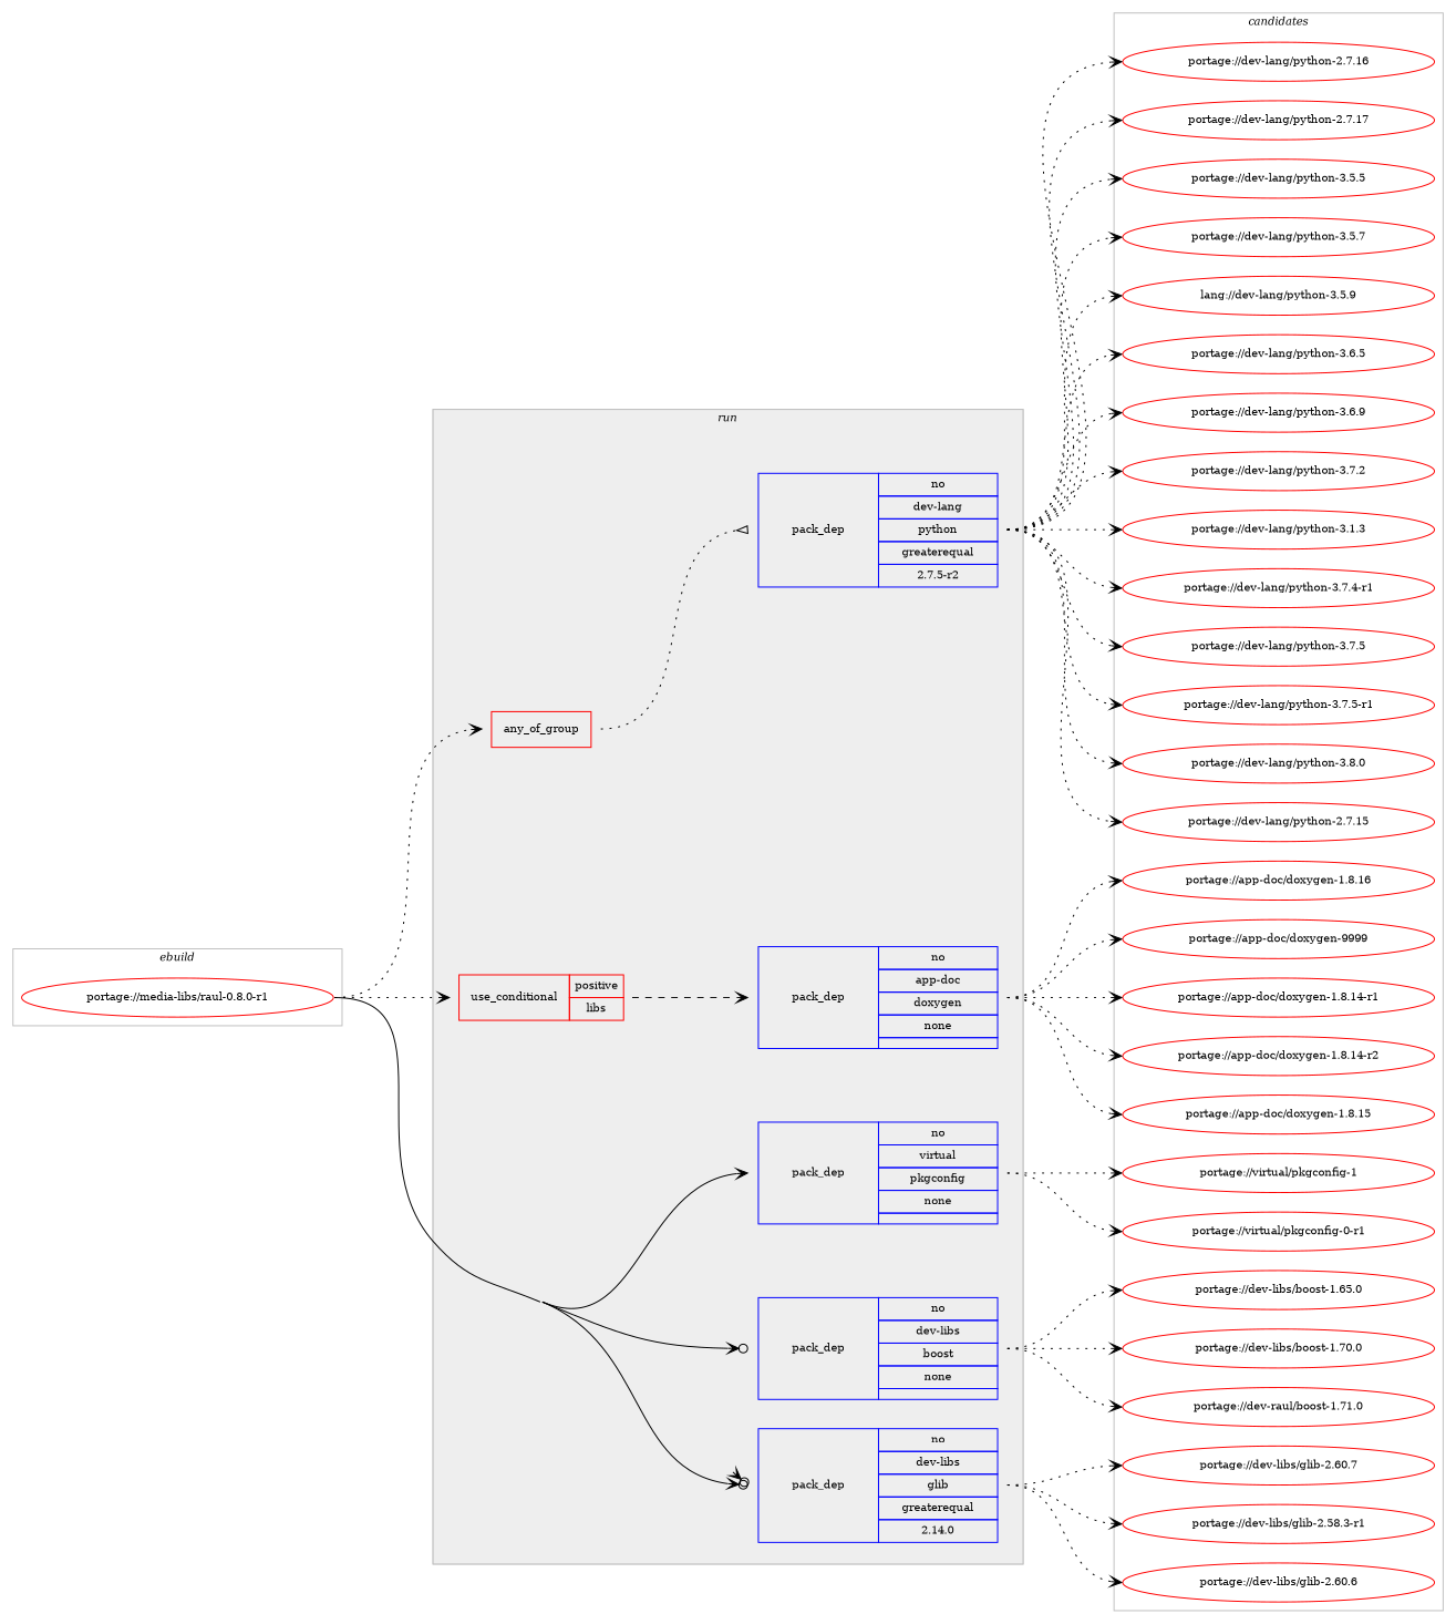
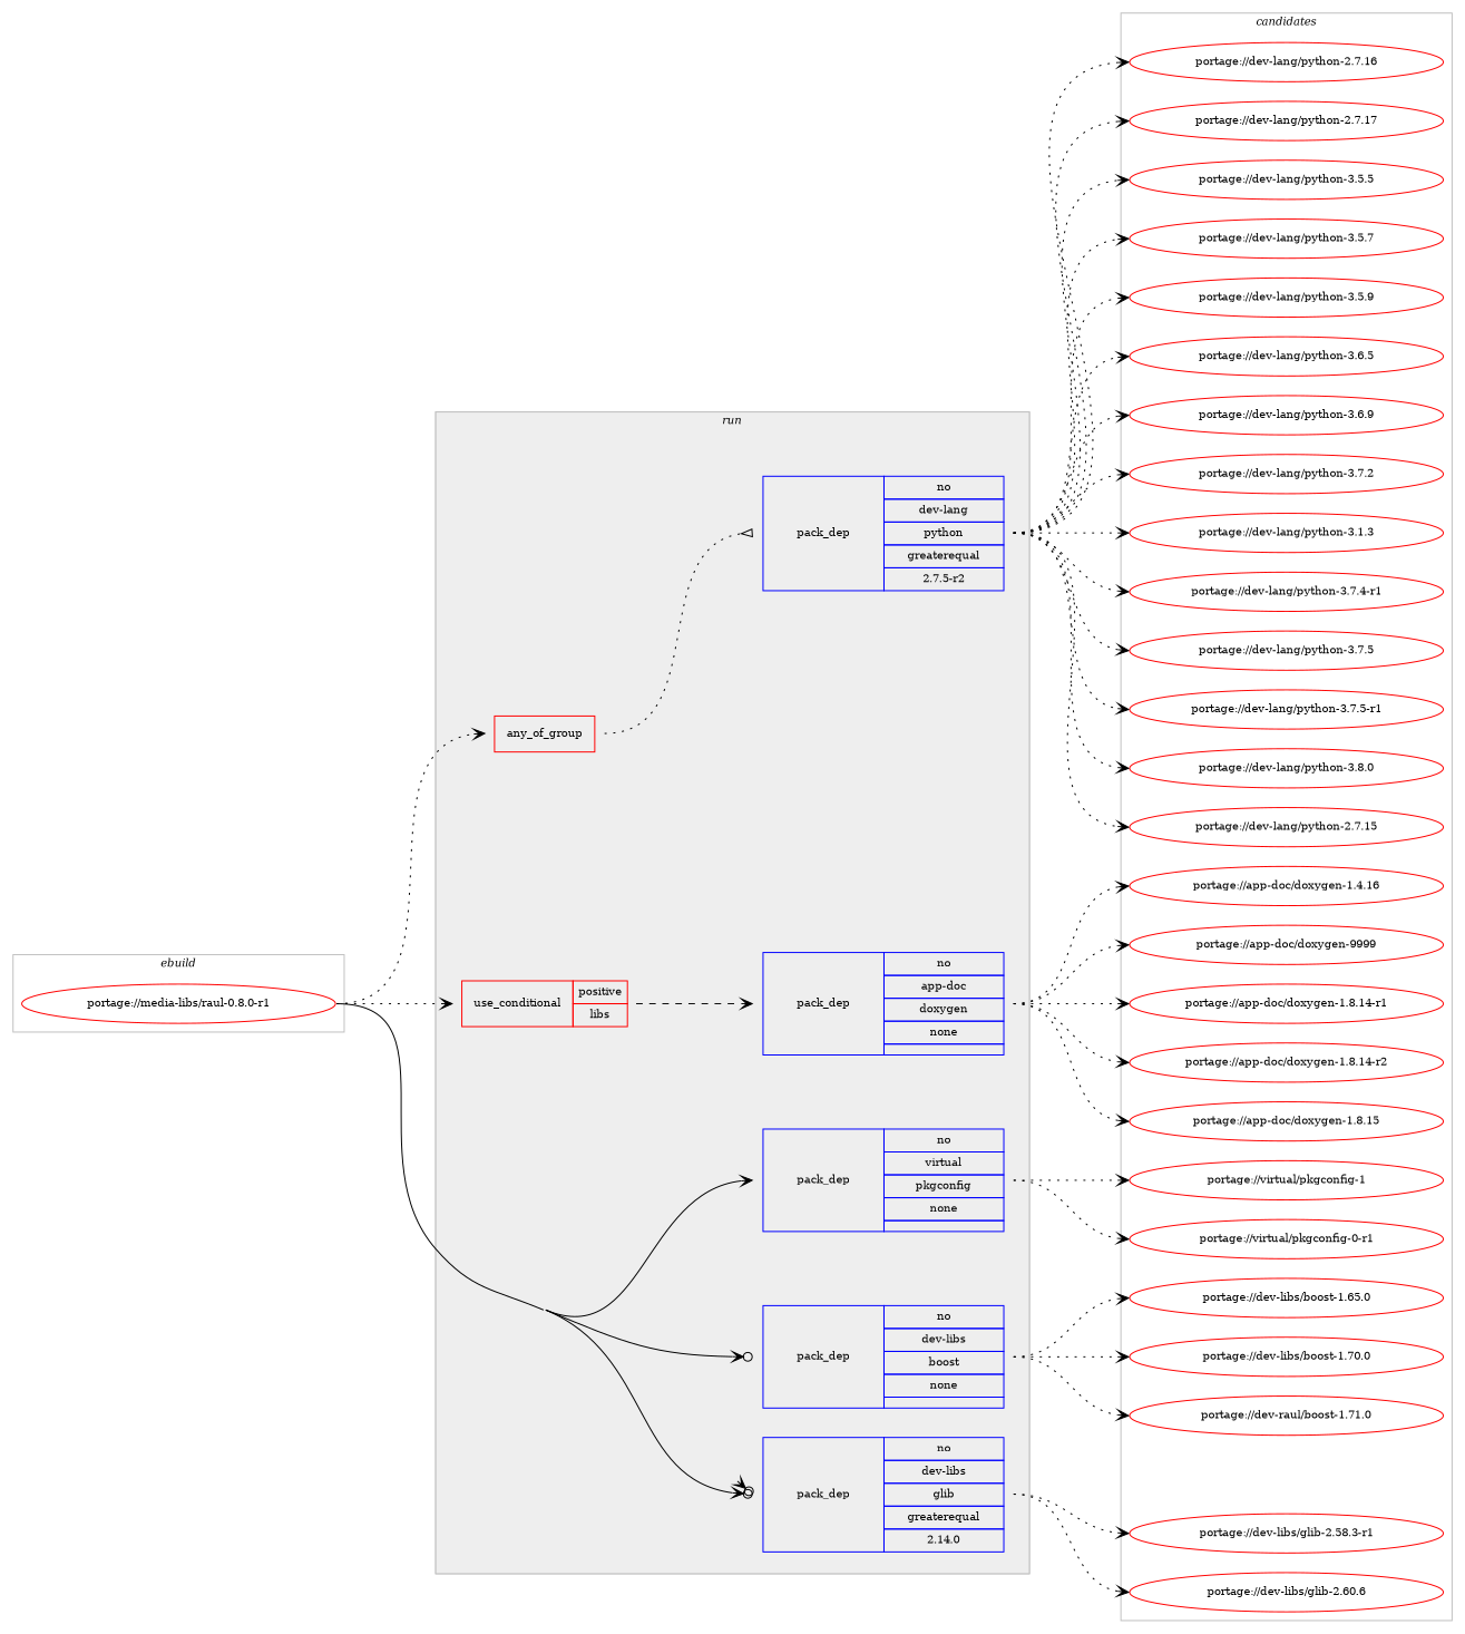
  digraph {
    compound=true
    concentrate=true
    fontname="DejaVu Serif"
    fontsize=10
    newrank=true
    rankdir=LR
    ranksep=1.5
    node [color=red fontname="DejaVu Serif" fontsize=10]
    edge [arrowhead=vee fontname="DejaVu Serif" headport=w style=dotted tailport=e weight=100]
    n1 [label="portage://media-libs/raul-0.8.0-r1" width=4]
    n2 [color=blue label=<<TABLE BORDER="0" CELLBORDER="1" CELLSPACING="0" CELLPADDING="4" WIDTH="220"><TR><TD ROWSPAN="6" CELLPADDING="30">pack_dep</TD></TR><TR><TD WIDTH="110">no</TD></TR><TR><TD>dev-lang</TD></TR><TR><TD>python</TD></TR><TR><TD>greaterequal</TD></TR><TR><TD>2.7.5-r2</TD></TR></TABLE>> shape=none]
    n3 [label=<<TABLE BORDER="0" CELLBORDER="1" CELLSPACING="0" CELLPADDING="4"><TR><TD CELLPADDING="10">any_of_group</TD></TR></TABLE>> shape=none]
    n4 [color=blue label=<<TABLE BORDER="0" CELLBORDER="1" CELLSPACING="0" CELLPADDING="4" WIDTH="220"><TR><TD ROWSPAN="6" CELLPADDING="30">pack_dep</TD></TR><TR><TD WIDTH="110">no</TD></TR><TR><TD>app-doc</TD></TR><TR><TD>doxygen</TD></TR><TR><TD>none</TD></TR><TR><TD></TD></TR></TABLE>> shape=none]
    n5 [label=<<TABLE BORDER="0" CELLBORDER="1" CELLSPACING="0" CELLPADDING="4"><TR><TD ROWSPAN="3" CELLPADDING="10">use_conditional</TD></TR><TR><TD>positive</TD></TR><TR><TD>libs</TD></TR></TABLE>> shape=none]
    n6 [color=blue label=<<TABLE BORDER="0" CELLBORDER="1" CELLSPACING="0" CELLPADDING="4" WIDTH="220"><TR><TD ROWSPAN="6" CELLPADDING="30">pack_dep</TD></TR><TR><TD WIDTH="110">no</TD></TR><TR><TD>virtual</TD></TR><TR><TD>pkgconfig</TD></TR><TR><TD>none</TD></TR><TR><TD></TD></TR></TABLE>> shape=none]
    n7 [color=blue label=<<TABLE BORDER="0" CELLBORDER="1" CELLSPACING="0" CELLPADDING="4" WIDTH="220"><TR><TD ROWSPAN="6" CELLPADDING="30">pack_dep</TD></TR><TR><TD WIDTH="110">no</TD></TR><TR><TD>dev-libs</TD></TR><TR><TD>boost</TD></TR><TR><TD>none</TD></TR><TR><TD></TD></TR></TABLE>> shape=none]
    n8 [color=blue label=<<TABLE BORDER="0" CELLBORDER="1" CELLSPACING="0" CELLPADDING="4" WIDTH="220"><TR><TD ROWSPAN="6" CELLPADDING="30">pack_dep</TD></TR><TR><TD WIDTH="110">no</TD></TR><TR><TD>dev-libs</TD></TR><TR><TD>glib</TD></TR><TR><TD>greaterequal</TD></TR><TR><TD>2.14.0</TD></TR></TABLE>> shape=none]
    n9 [label="portage://dev-lang/python-2.7.15" width=4]
    n10 [label="portage://dev-lang/python-2.7.16" width=4]
    n11 [label="portage://dev-lang/python-2.7.17" width=4]
    n12 [label="portage://dev-lang/python-3.5.5" width=4]
    n13 [label="portage://dev-lang/python-3.5.7" width=4]
-   n14 [label="lang://dev-lang/python-3.5.9" width=4]
+   n14 [label="portage://dev-lang/python-3.5.9" width=4]
    n15 [label="portage://dev-lang/python-3.6.5" width=4]
    n16 [label="portage://dev-lang/python-3.6.9" width=4]
    n17 [label="portage://dev-lang/python-3.7.2" width=4]
    n18 [label="portage://dev-lang/python-3.1.3" width=4]
    n19 [label="portage://dev-lang/python-3.7.4-r1" width=4]
    n20 [label="portage://dev-lang/python-3.7.5" width=4]
    n21 [label="portage://dev-lang/python-3.7.5-r1" width=4]
    n22 [label="portage://dev-lang/python-3.8.0" width=4]
    n23 [label="portage://app-doc/doxygen-1.8.14-r1" width=4]
    n24 [label="portage://app-doc/doxygen-1.8.14-r2" width=4]
    n25 [label="portage://app-doc/doxygen-1.8.15" width=4]
-   n26 [label="portage://app-doc/doxygen-1.8.16" width=4]
+   n26 [label="portage://app-doc/doxygen-1.4.16" width=4]
    n27 [label="portage://app-doc/doxygen-9999" width=4]
    n28 [label="portage://dev-libs/glib-2.58.3-r1" width=4]
    n29 [label="portage://dev-libs/glib-2.60.6" width=4]
-   n30 [label="portage://dev-libs/glib-2.60.7" width=4]
    n31 [label="portage://virtual/pkgconfig-0-r1" width=4]
    n32 [label="portage://virtual/pkgconfig-1" width=4]
    n33 [label="portage://dev-libs/boost-1.65.0" width=4]
    n34 [label="portage://dev-libs/boost-1.70.0" width=4]
    n35 [label="portage://dev-raul/boost-1.71.0" width=4]
    subgraph cluster_1 {
      color=gray
      label=<<i>ebuild</i>>
      rank=same
      n1
    }
    subgraph cluster_2 {
      color=gray
      label=<<i>dependencies</i>>
      subgraph cluster_3 {
        color=gray
        fillcolor="#eeeeee"
        label=<<i>compile</i>>
        style=filled
        subgraph sub_4 {
          color=gray
          fillcolor="#eeeeee"
          label=<<i>compile</i>>
          style=filled
          n3
          subgraph sub_5 {
            color=gray
            fillcolor="#eeeeee"
            label=<<i>compile</i>>
            style=filled
            n2
          }
        }
        subgraph sub_6 {
          color=gray
          fillcolor="#eeeeee"
          label=<<i>compile</i>>
          style=filled
          n5
          subgraph sub_7 {
            color=gray
            fillcolor="#eeeeee"
            label=<<i>compile</i>>
            style=filled
            n4
          }
        }
        subgraph sub_8 {
          color=gray
          fillcolor="#eeeeee"
          label=<<i>compile</i>>
          style=filled
          n6
        }
      }
      subgraph cluster_9 {
        color=gray
        fillcolor="#eeeeee"
        label=<<i>compile and run</i>>
        style=filled
        subgraph sub_10 {
          color=gray
          fillcolor="#eeeeee"
          label=<<i>compile and run</i>>
          style=filled
          n7
        }
        subgraph sub_11 {
          color=gray
          fillcolor="#eeeeee"
          label=<<i>compile and run</i>>
          style=filled
          n8
        }
      }
      subgraph cluster_12 {
        color=gray
        fillcolor="#eeeeee"
        label=<<i>run</i>>
        style=filled
      }
    }
    subgraph cluster_13 {
      color=gray
      label=<<i>candidates</i>>
      rank=same
      subgraph sub_14 {
        color=black
        label=<<i>candidates</i>>
        nodesep=1
        rank=same
        n9
        n10
        n11
        n12
        n13
        n14
        n15
        n16
        n17
        n18
        n19
        n20
        n21
        n22
      }
      subgraph sub_15 {
        color=black
        label=<<i>candidates</i>>
        nodesep=1
        rank=same
        n23
        n24
        n25
        n26
        n27
      }
      subgraph sub_16 {
        color=black
        label=<<i>candidates</i>>
        nodesep=1
        rank=same
        n28
        n29
-       n30
      }
      subgraph sub_17 {
        color=black
        label=<<i>candidates</i>>
        nodesep=1
        rank=same
        n31
        n32
      }
      subgraph sub_18 {
        color=black
        label=<<i>candidates</i>>
        nodesep=1
        rank=same
        n33
        n34
        n35
      }
    }
    n1 -> n3 [weight=20]
    n1 -> n5 [weight=20]
    n1 -> n6 [style=solid weight=20]
    n1 -> n7 [arrowhead=odotvee style=solid weight=20]
    n1 -> n8 [arrowhead=odotvee style=solid weight=20]
    n2 -> n9
    n2 -> n10
    n2 -> n11
    n2 -> n12
    n2 -> n13
    n2 -> n14
    n2 -> n15
    n2 -> n16
    n2 -> n17
    n2 -> n18
    n2 -> n19
    n2 -> n20
    n2 -> n21
    n2 -> n22
    n3 -> n2 [arrowhead=oinv weight=20]
    n4 -> n23
    n4 -> n24
    n4 -> n25
    n4 -> n26
    n4 -> n27
    n5 -> n4 [style=dashed weight=20]
    n6 -> n31
    n6 -> n32
    n7 -> n33
    n7 -> n34
    n7 -> n35
    n8 -> n28
    n8 -> n29
-   n8 -> n30
  }
